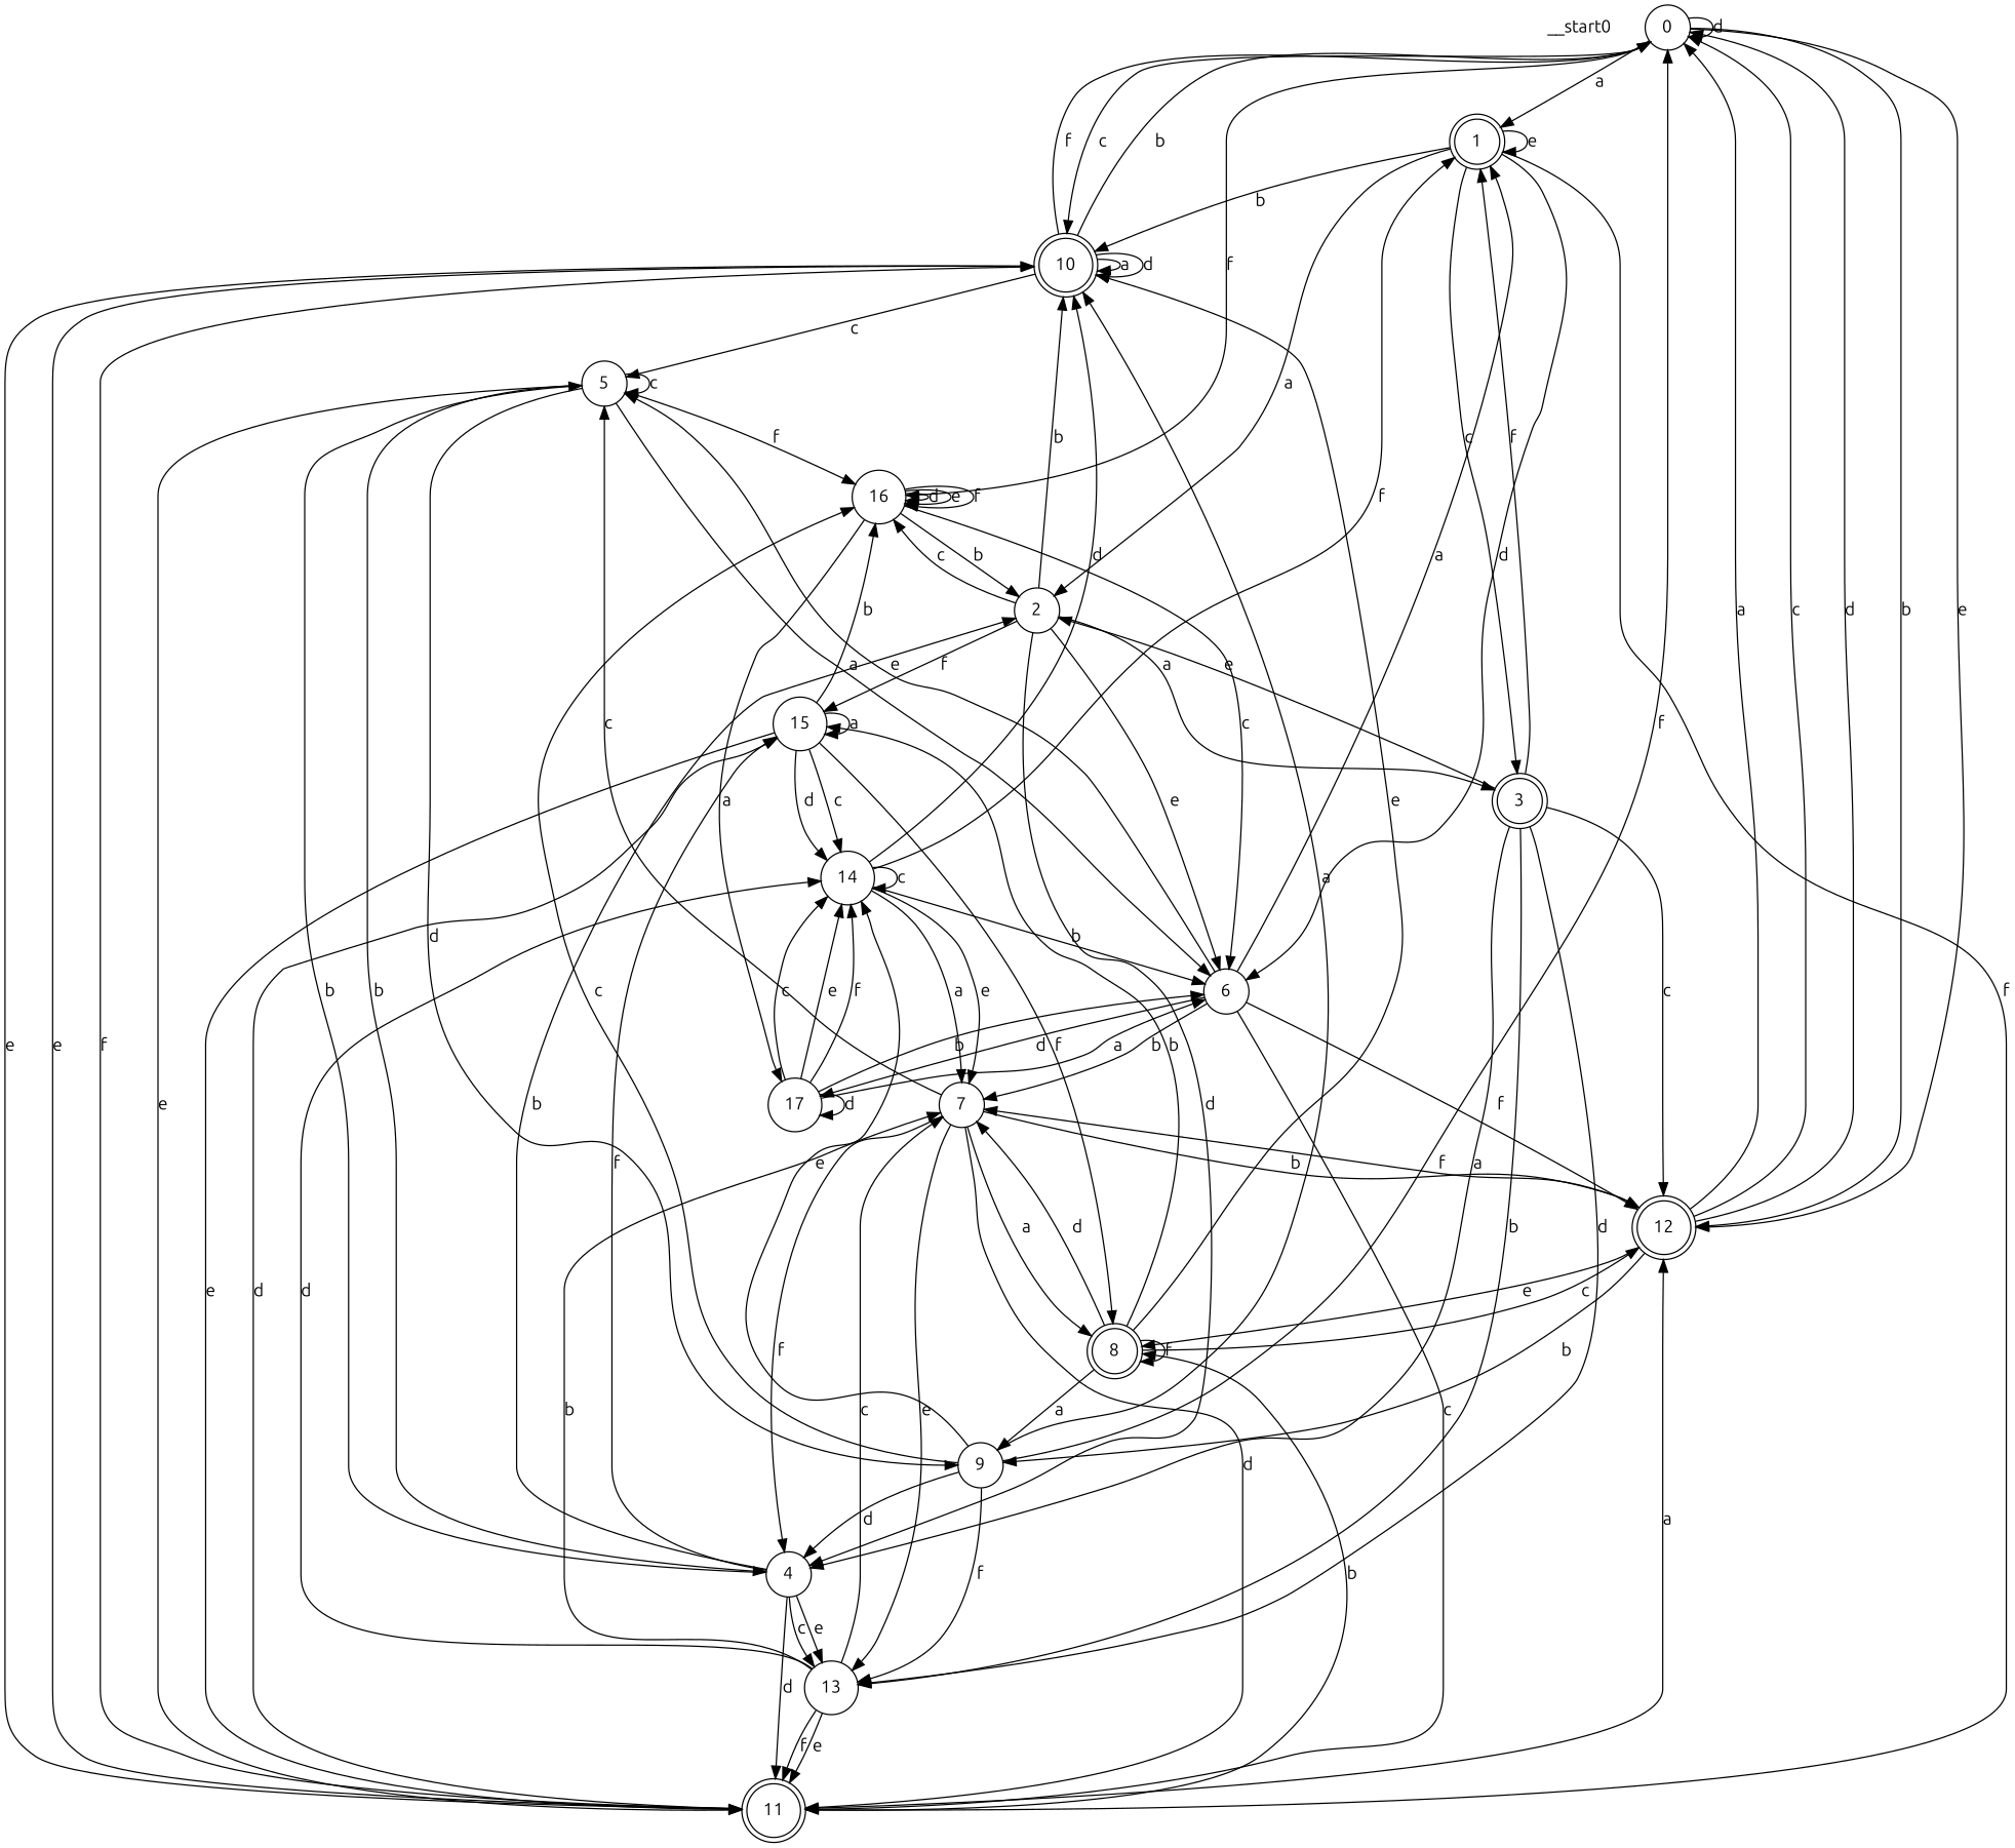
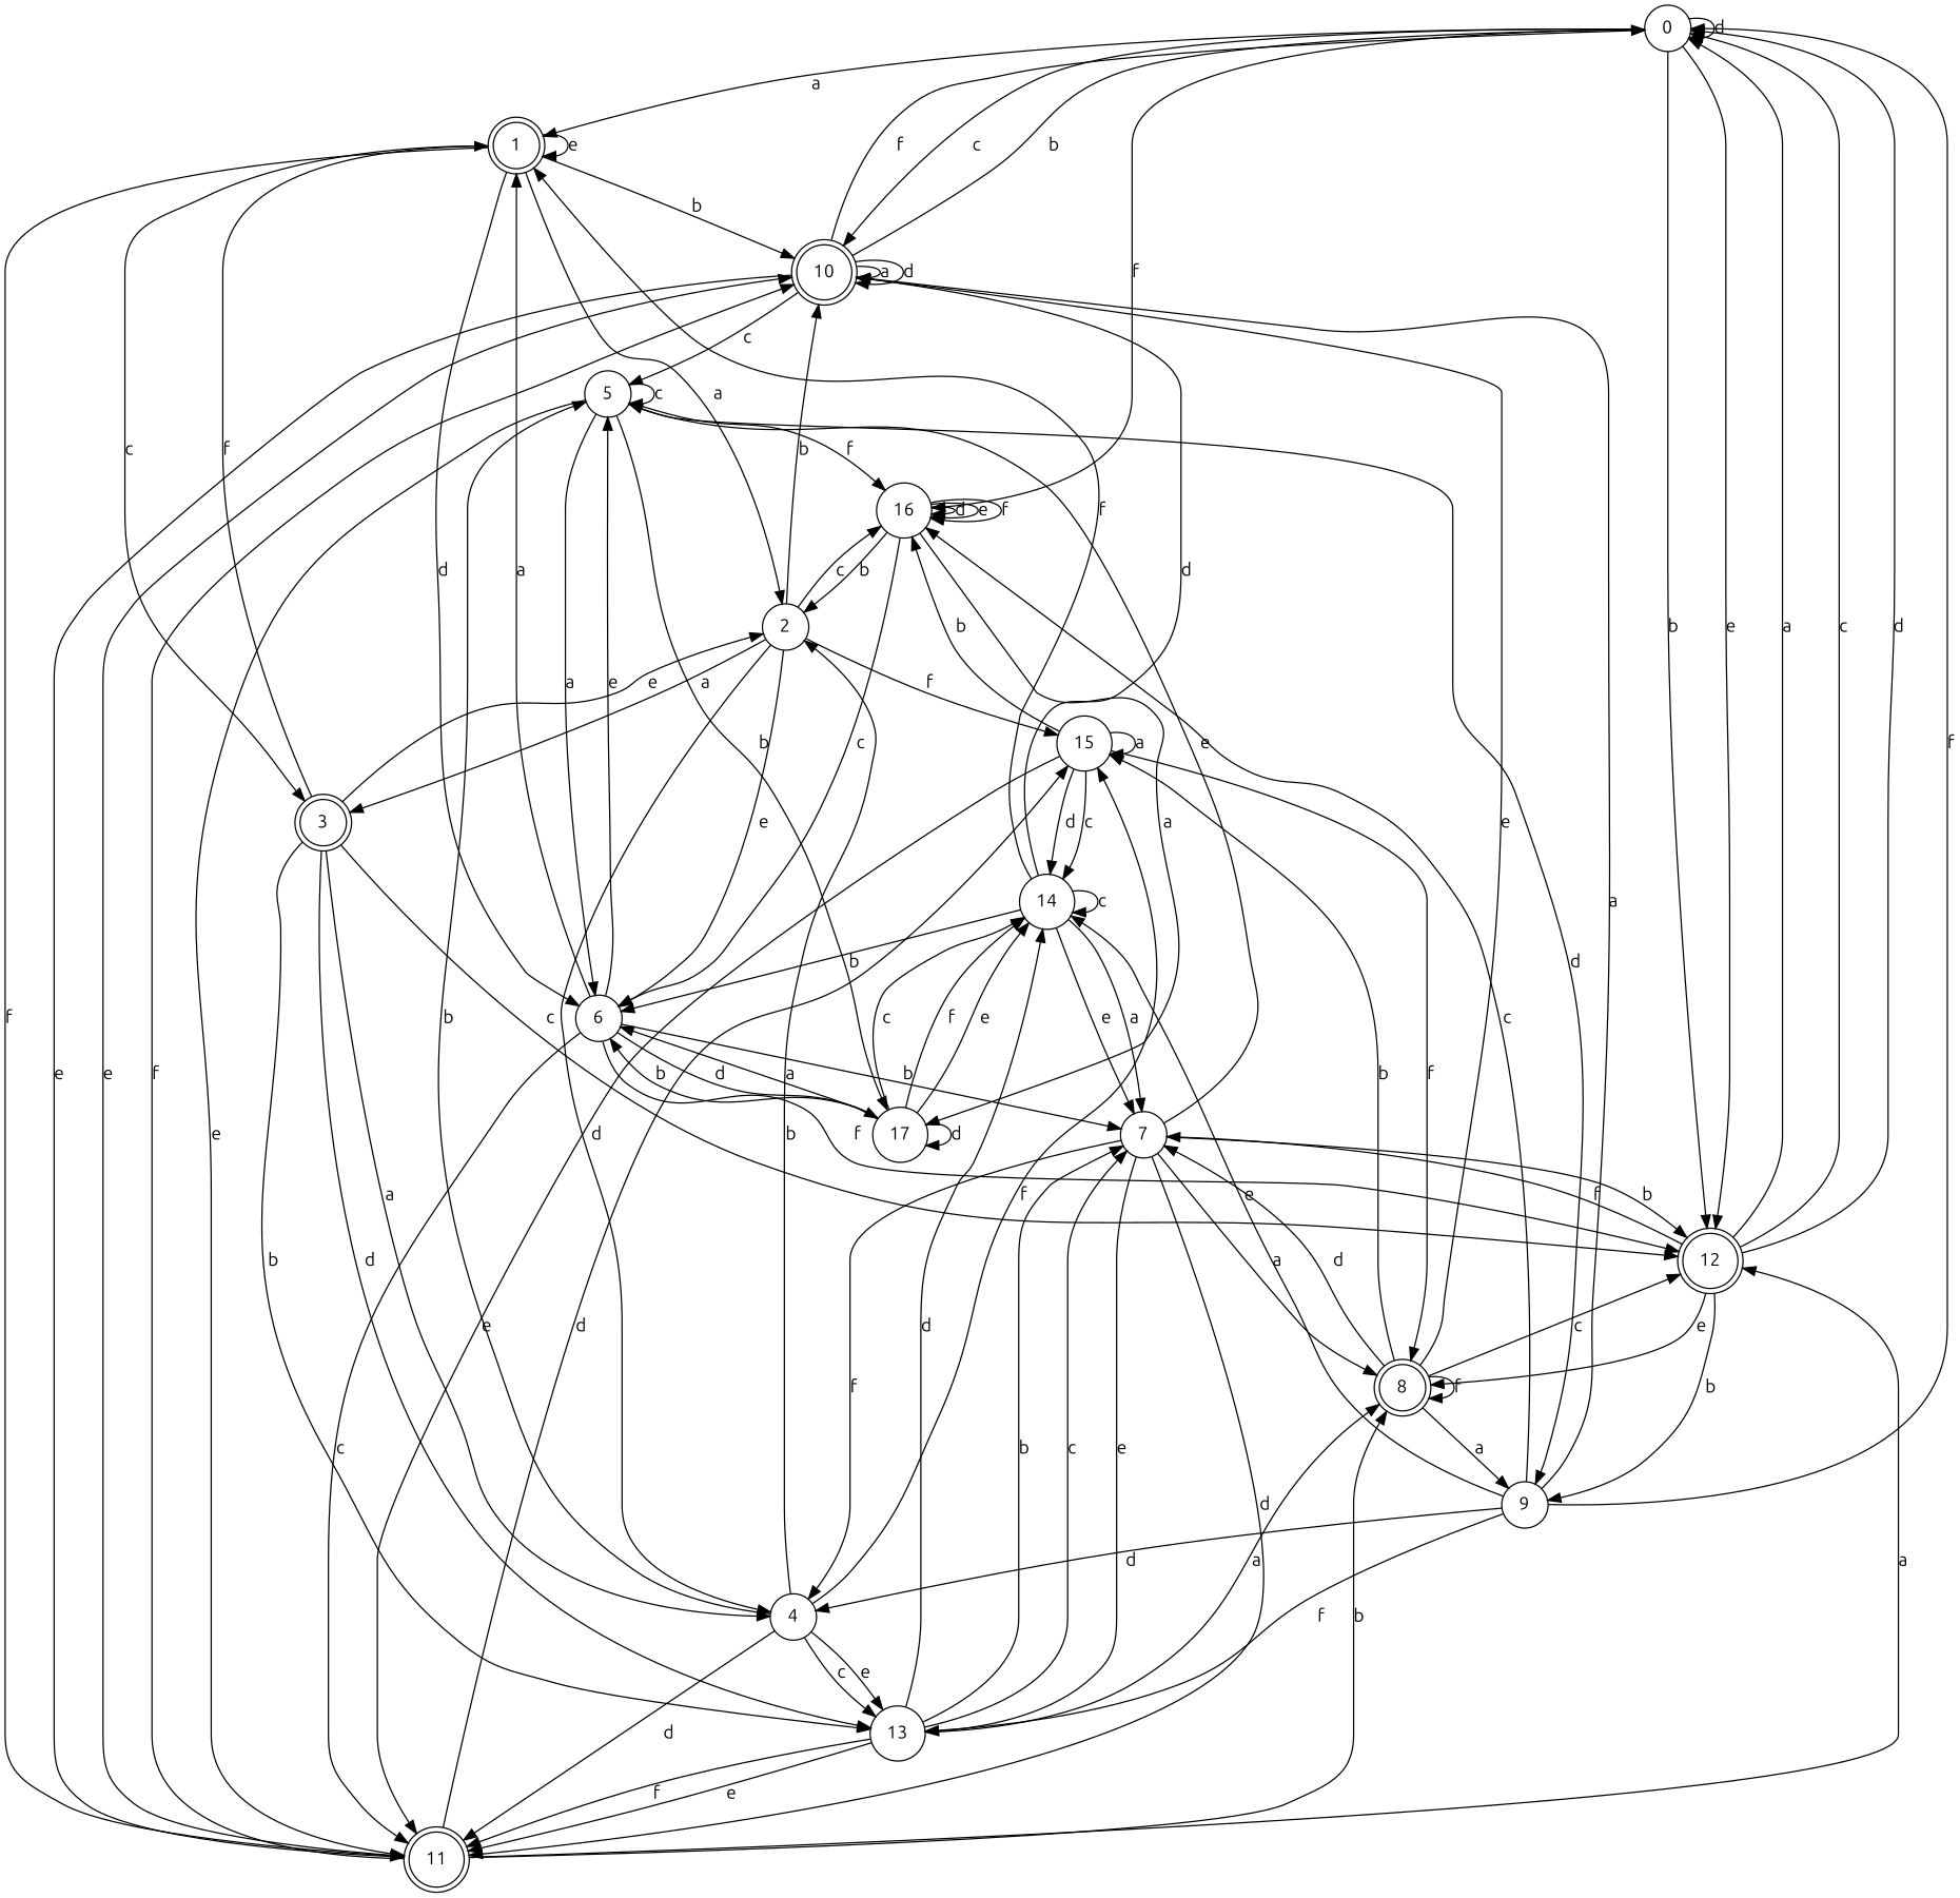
  digraph {
    fontname=Ubuntu
    rankdir=TB
    node [fontname=Ubuntu shape=circle color=black fillcolor=white style=filled]
    edge [fontname=Ubuntu]
-   __start0 [shape=none color="" fillcolor="" style=""]
    n2 [label=0]
    n3 [label=1 shape=doublecircle style="rounded,filled"]
    n4 [label=10 shape=doublecircle style="rounded,filled"]
    n5 [label=12 shape=doublecircle style="rounded,filled"]
    n6 [label=16]
    n7 [label=2]
    n8 [label=3 shape=doublecircle style="rounded,filled"]
    n9 [label=6]
    n10 [label=11 shape=doublecircle style="rounded,filled"]
    n11 [label=5]
    n12 [label=9]
    n13 [label=7]
    n14 [label=8 shape=doublecircle style="rounded,filled"]
    n15 [label=17]
    n16 [label=4]
    n17 [label=15 style="rounded,filled"]
    n18 [label=13]
    n19 [label=14]
    n2 -> n2 [label=d]
    n2 -> n3 [label=a]
    n2 -> n4 [label=c]
    n2 -> n5 [label=b]
    n2 -> n5 [label=e]
    n2 -> n6 [label=f]
    n3 -> n3 [label=e]
    n3 -> n4 [label=b]
    n3 -> n7 [label=a]
    n3 -> n8 [label=c]
    n3 -> n9 [label=d]
    n3 -> n10 [label=f]
    n4 -> n2 [label=b]
    n4 -> n2 [label=f]
    n4 -> n4 [label=a]
    n4 -> n4 [label=d]
    n4 -> n10 [label=e]
    n4 -> n11 [label=c]
    n5 -> n2 [label=a]
    n5 -> n2 [label=c]
    n5 -> n2 [label=d]
    n5 -> n12 [label=b]
    n5 -> n13 [label=f]
    n5 -> n14 [label=e]
    n6 -> n6 [label=d]
    n6 -> n6 [label=e]
    n6 -> n6 [label=f]
    n6 -> n7 [label=b]
    n6 -> n9 [label=c]
    n6 -> n15 [label=a]
    n7 -> n4 [label=b]
    n7 -> n6 [label=c]
    n7 -> n8 [label=a]
    n7 -> n9 [label=e]
    n7 -> n16 [label=d]
    n7 -> n17 [label=f]
    n8 -> n3 [label=f]
    n8 -> n5 [label=c]
    n8 -> n7 [label=e]
    n8 -> n16 [label=a]
    n8 -> n18 [label=b]
    n8 -> n18 [label=d]
    n9 -> n3 [label=a]
    n9 -> n5 [label=f]
    n9 -> n10 [label=c]
    n9 -> n11 [label=e]
    n9 -> n13 [label=b]
    n9 -> n15 [label=d]
    n10 -> n4 [label=e]
    n10 -> n4 [label=f]
    n10 -> n5 [label=a]
    n10 -> n14 [label=b]
    n10 -> n17 [label=d]
    n11 -> n6 [label=f]
    n11 -> n9 [label=a]
    n11 -> n10 [label=e]
    n11 -> n11 [label=c]
    n11 -> n12 [label=d]
-   n11 -> n16 [label=b]
+   n11 -> n15 [label=b]
    n12 -> n2 [label=f]
    n12 -> n4 [label=a]
    n12 -> n6 [label=c]
    n12 -> n16 [label=d]
    n12 -> n18 [label=f]
    n12 -> n19 [label=e]
    n13 -> n5 [label=b]
    n13 -> n10 [label=d]
-   n13 -> n11 [label=c]
+   n13 -> n11 [label=e]
    n13 -> n14 [label=a]
    n13 -> n16 [label=f]
    n13 -> n18 [label=e]
    n14 -> n4 [label=e]
    n14 -> n5 [label=c]
    n14 -> n12 [label=a]
    n14 -> n13 [label=d]
    n14 -> n14 [label=f]
    n14 -> n17 [label=b]
    n15 -> n9 [label=a]
    n15 -> n9 [label=b]
    n15 -> n15 [label=d]
    n15 -> n19 [label=c]
    n15 -> n19 [label=e]
    n15 -> n19 [label=f]
    n16 -> n7 [label=b]
    n16 -> n10 [label=d]
    n16 -> n11 [label=b]
    n16 -> n17 [label=f]
    n16 -> n18 [label=c]
    n16 -> n18 [label=e]
    n17 -> n6 [label=b]
    n17 -> n10 [label=e]
    n17 -> n14 [label=f]
    n17 -> n17 [label=a]
    n17 -> n19 [label=c]
    n17 -> n19 [label=d]
    n18 -> n10 [label=e]
    n18 -> n10 [label=f]
    n18 -> n13 [label=b]
    n18 -> n13 [label=c]
+   n18 -> n14 [label=a]
    n18 -> n19 [label=d]
    n19 -> n3 [label=f]
    n19 -> n4 [label=d]
    n19 -> n9 [label=b]
    n19 -> n13 [label=a]
    n19 -> n13 [label=e]
    n19 -> n19 [label=c]
  }
